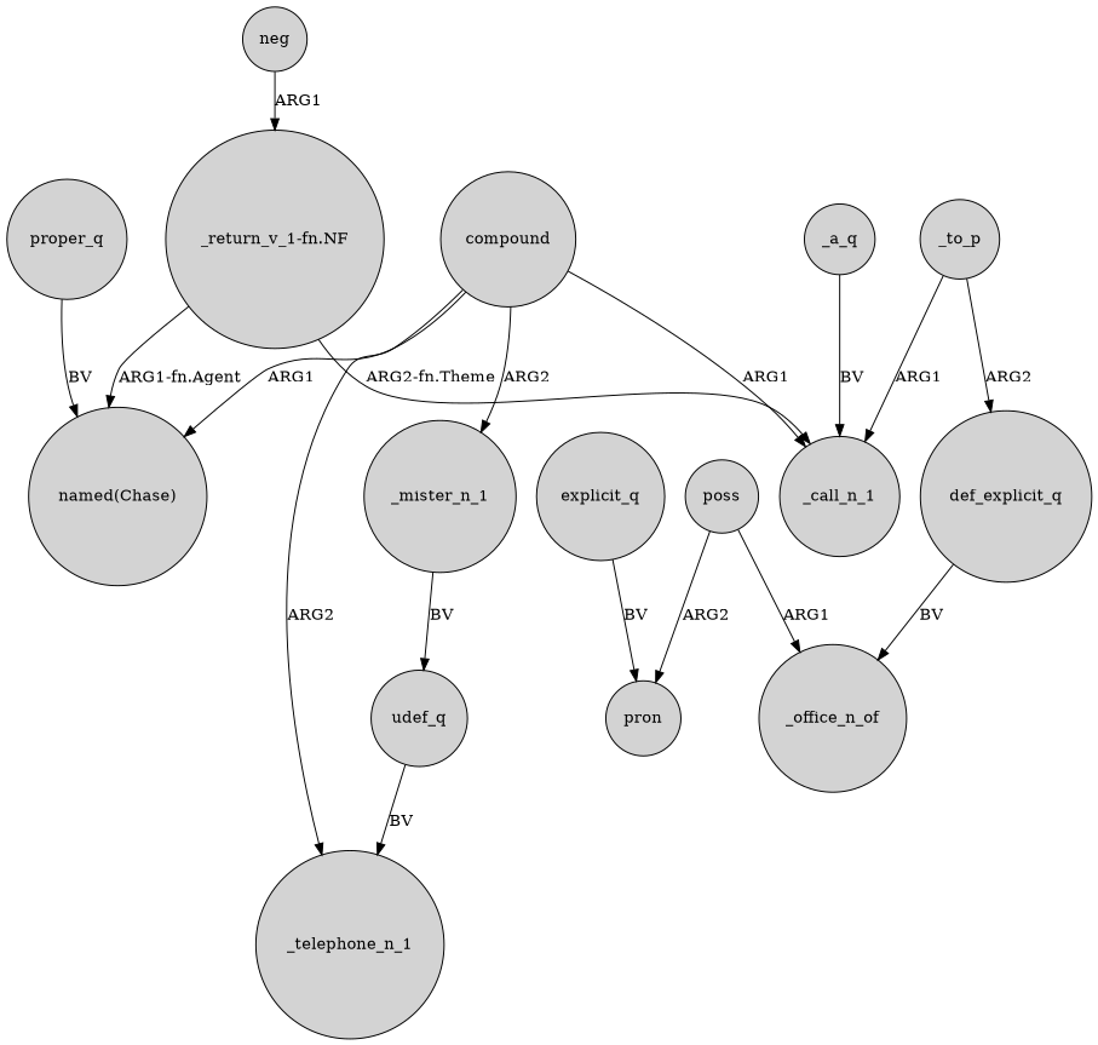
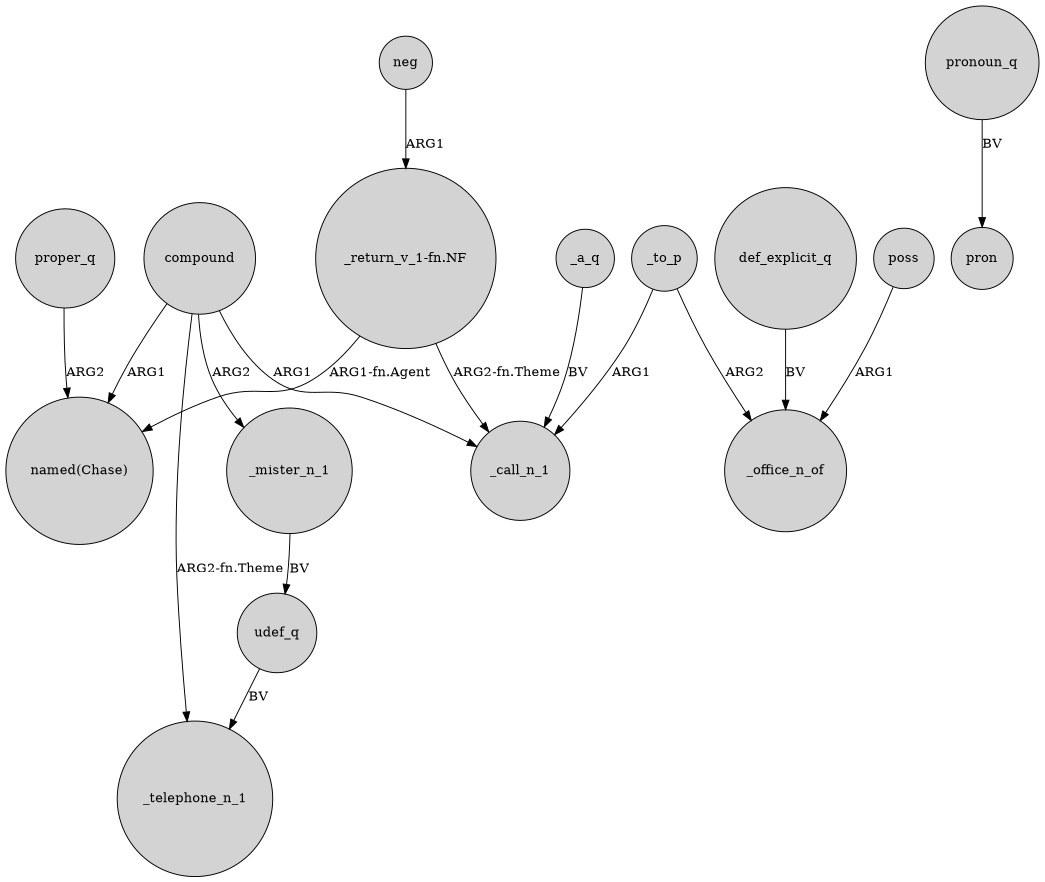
  digraph {
    node [shape=circle style=filled]
    neg
    "_return_v_1-fn.NF"
    "named(Chase)"
    _call_n_1
    udef_q
    _telephone_n_1
    _mister_n_1
    proper_q
    def_explicit_q
    _office_n_of
    compound
    _to_p
    poss
    pron
-   pronoun_q [label=explicit_q]
+   pronoun_q
    _a_q
    neg -> "_return_v_1-fn.NF" [label=ARG1]
    "_return_v_1-fn.NF" -> "named(Chase)" [label="ARG1-fn.Agent"]
    "_return_v_1-fn.NF" -> _call_n_1 [label="ARG2-fn.Theme"]
    udef_q -> _telephone_n_1 [label=BV]
    _mister_n_1 -> udef_q [label=BV]
-   proper_q -> "named(Chase)" [label=BV]
+   proper_q -> "named(Chase)" [label=ARG2]
    def_explicit_q -> _office_n_of [label=BV]
    compound -> "named(Chase)" [label=ARG1]
    compound -> _call_n_1 [label=ARG1]
-   compound -> _telephone_n_1 [label=ARG2]
+   compound -> _telephone_n_1 [label="ARG2-fn.Theme"]
    compound -> _mister_n_1 [label=ARG2]
    _to_p -> _call_n_1 [label=ARG1]
-   _to_p -> def_explicit_q [label=ARG2]
+   _to_p -> _office_n_of [label=ARG2]
    poss -> _office_n_of [label=ARG1]
-   poss -> pron [label=ARG2]
    pronoun_q -> pron [label=BV]
    _a_q -> _call_n_1 [label=BV]
  }
